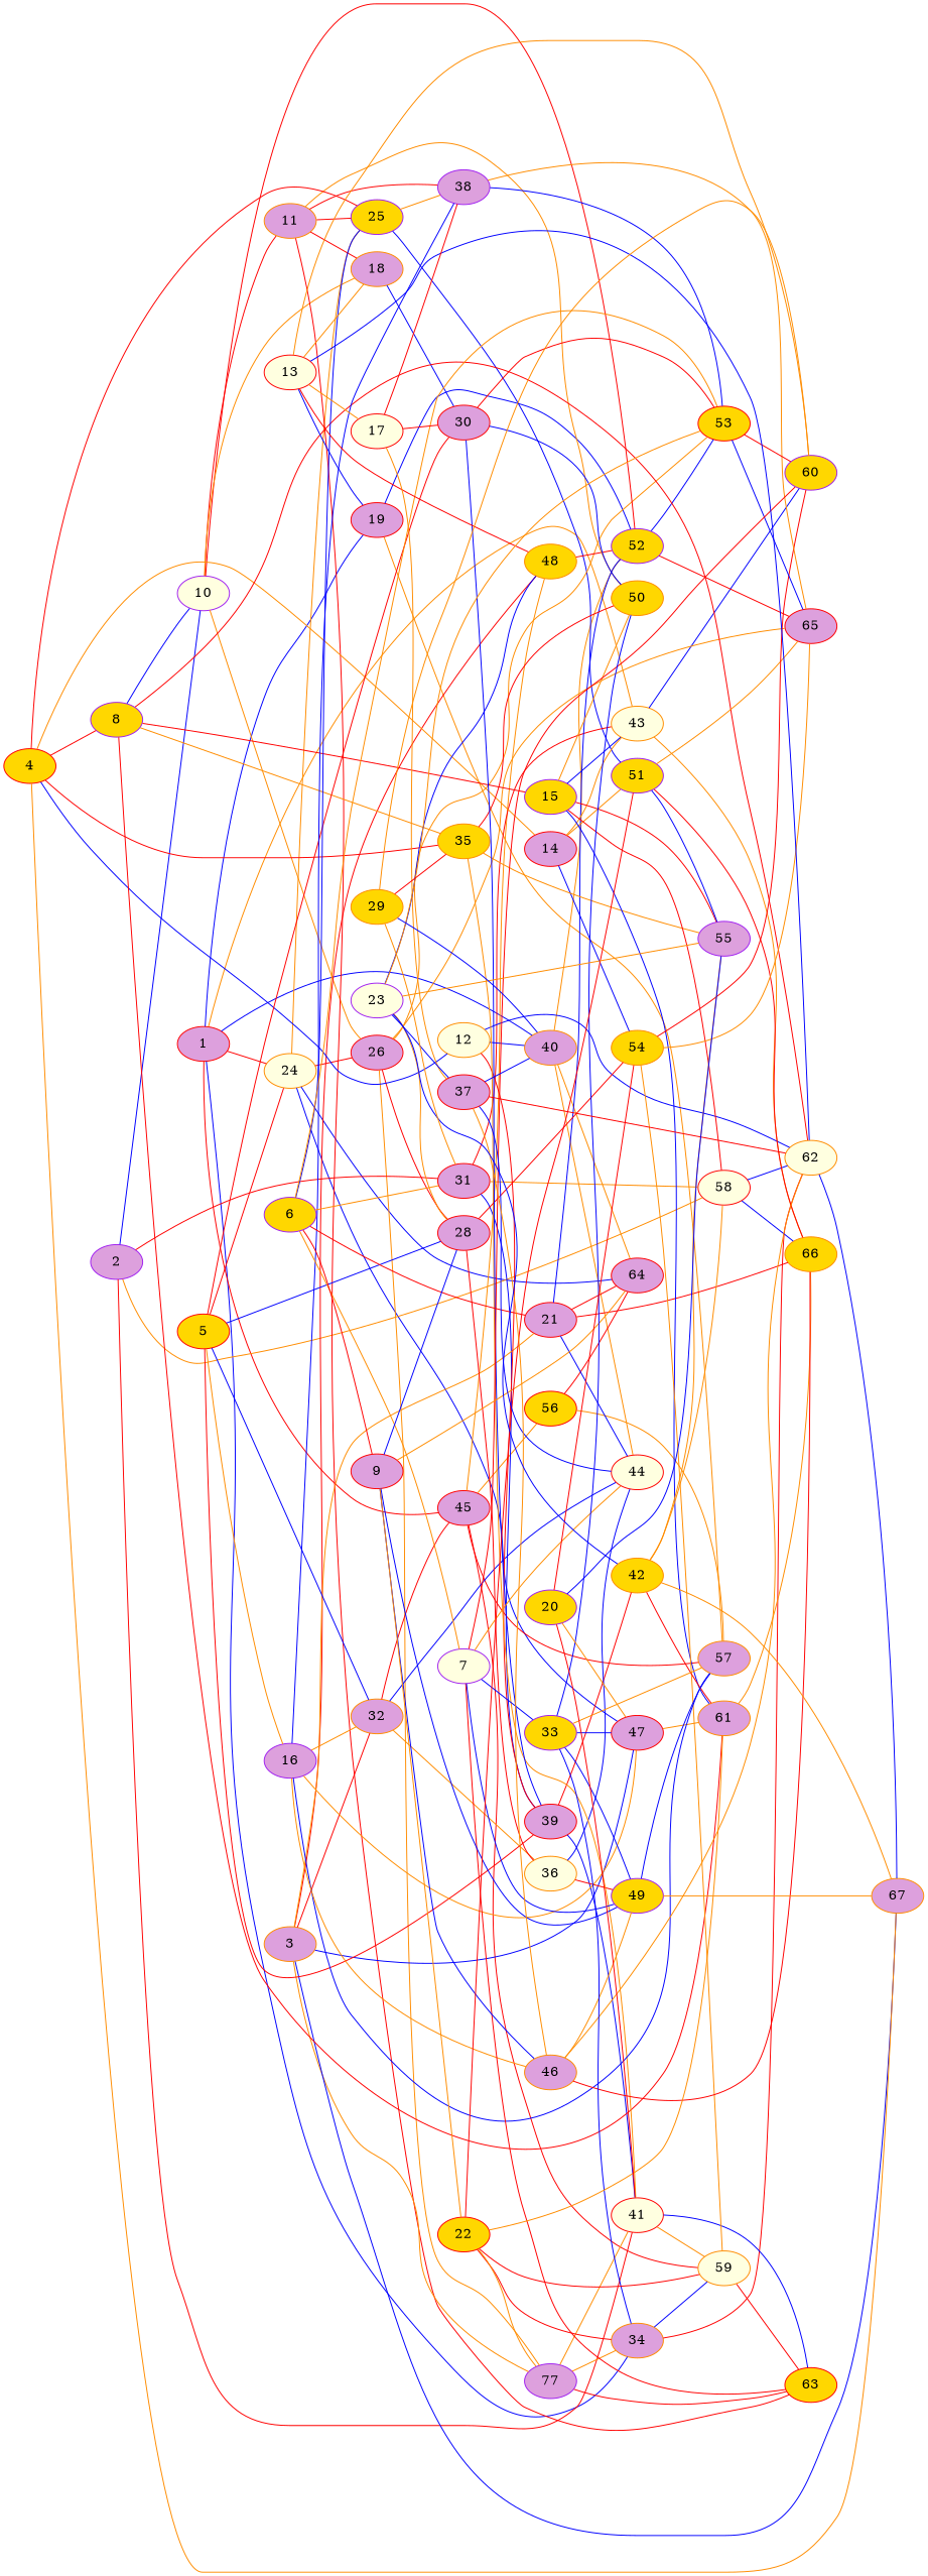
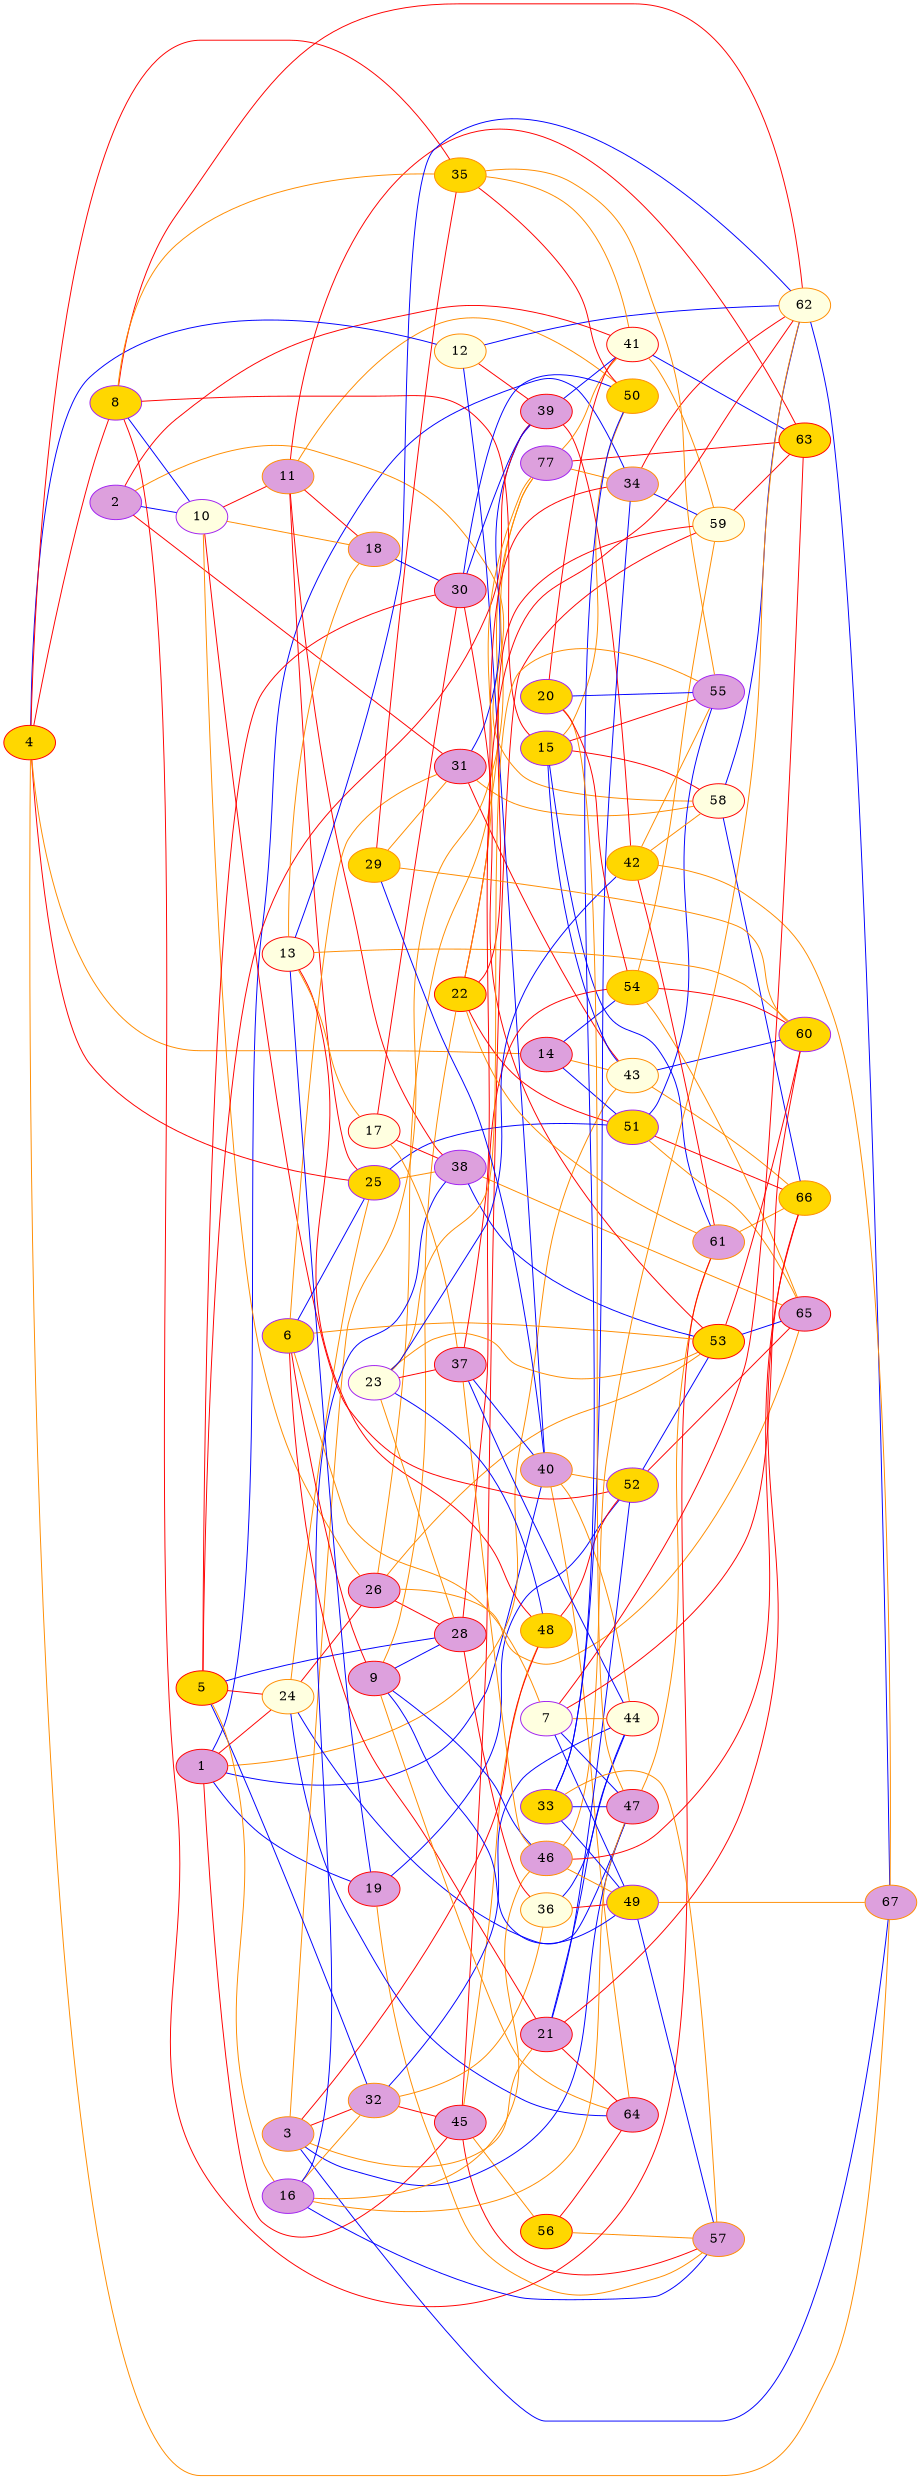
  graph {
    rankdir=LR
    node [color=red fillcolor=plum style=filled]
    edge [color=darkorange weight=1.0]
    1
    19
    24 [color=darkorange fillcolor=lightyellow]
    34 [color=darkorange]
    40 [color=darkorange]
    43 [color=darkorange fillcolor=lightyellow]
    45
    52 [color=purple fillcolor=gold]
    57 [color=darkorange]
    47
    25 [color=purple fillcolor=gold]
    64
    26
    62 [color=darkorange fillcolor=lightyellow]
    59 [color=darkorange fillcolor=lightyellow]
    44 [fillcolor=lightyellow]
    60 [color=purple fillcolor=gold]
    66 [color=darkorange fillcolor=gold]
    48 [color=darkorange fillcolor=gold]
    56 [fillcolor=gold]
    2 [color=purple]
    10 [color=purple fillcolor=lightyellow]
    31
    41 [fillcolor=lightyellow]
    58 [fillcolor=lightyellow]
    11 [color=darkorange]
    18 [color=darkorange]
    39
    63 [fillcolor=gold]
    3 [color=darkorange]
    21
    n32 [color=purple label=77]
    32 [color=darkorange]
    67 [color=darkorange]
    36 [color=darkorange fillcolor=lightyellow]
    61 [color=darkorange]
    4 [fillcolor=gold]
    8 [color=purple fillcolor=gold]
    12 [color=darkorange fillcolor=lightyellow]
    14
    35 [color=darkorange fillcolor=gold]
    15 [color=purple fillcolor=gold]
    51 [color=purple fillcolor=gold]
    54 [color=darkorange fillcolor=gold]
    38 [color=purple]
    50 [color=darkorange fillcolor=gold]
    55 [color=purple]
    5 [fillcolor=gold]
    16 [color=purple]
    28
    30
    46 [color=darkorange]
    53 [fillcolor=gold]
    42 [color=darkorange fillcolor=gold]
    6 [color=purple fillcolor=gold]
    7 [color=purple fillcolor=lightyellow]
    9
    33 [color=purple fillcolor=gold]
    49 [color=purple fillcolor=gold]
    22 [fillcolor=gold]
    65
    13 [fillcolor=lightyellow]
    17 [fillcolor=lightyellow]
    37
    20 [color=purple fillcolor=gold]
    23 [color=purple fillcolor=lightyellow]
    29 [color=darkorange fillcolor=gold]
    1 -- 19 [color=blue]
    1 -- 24 [color=red]
    1 -- 34 [color=blue]
    1 -- 40 [color=blue]
    1 -- 43
    1 -- 45 [color=red]
    19 -- 52 [color=blue]
    19 -- 57
    24 -- 47 [color=blue]
    24 -- 25
    24 -- 64 [color=blue]
    24 -- 26 [color=red]
    34 -- 62 [color=red]
    34 -- 59 [color=blue]
    40 -- 52
    40 -- 64
    40 -- 44
    43 -- 60 [color=blue]
    43 -- 66
    45 -- 57 [color=red]
    45 -- 59 [color=red]
    45 -- 48
    45 -- 56
    52 -- 53 [color=blue]
    52 -- 65 [color=red]
    47 -- 61
    25 -- 51 [color=blue]
    25 -- 38
    26 -- n32
    26 -- 28 [color=red]
    26 -- 53
    26 -- 65
    62 -- 67 [color=blue]
    59 -- 63 [color=red]
    48 -- 52 [color=red]
    56 -- 57
    56 -- 64 [color=red]
    2 -- 10 [color=blue]
    2 -- 31 [color=red]
    2 -- 41 [color=red]
    2 -- 58
    10 -- 52 [color=red]
    10 -- 26
    10 -- 11 [color=red]
    10 -- 18
    31 -- 43 [color=red]
    31 -- 58
    31 -- 39 [color=blue]
    41 -- 59
    41 -- 63 [color=blue]
    58 -- 62 [color=blue]
    58 -- 66 [color=blue]
    11 -- 25 [color=red]
    11 -- 18 [color=red]
    11 -- 63 [color=red]
    11 -- 38 [color=red]
    11 -- 50
    18 -- 30 [color=blue]
    39 -- 41 [color=blue]
    39 -- 42 [color=red]
    3 -- 47 [color=blue]
    3 -- 48 [color=red]
    3 -- 21
    3 -- n32
    3 -- 32 [color=red]
    3 -- 67 [color=blue]
    21 -- 52 [color=blue]
    21 -- 64 [color=red]
    21 -- 44 [color=blue]
    21 -- 66 [color=red]
    n32 -- 34
    n32 -- 41
    n32 -- 63 [color=red]
    32 -- 45 [color=red]
    32 -- 44 [color=blue]
    32 -- 36
    36 -- 44 [color=blue]
    36 -- 49 [color=red]
    61 -- 66
    4 -- 25 [color=red]
    4 -- 67
    4 -- 8 [color=red]
    4 -- 12 [color=blue]
    4 -- 14
    4 -- 35 [color=red]
    8 -- 62 [color=red]
    8 -- 10 [color=blue]
    8 -- 61 [color=red]
    8 -- 35
    8 -- 15 [color=red]
    12 -- 40 [color=blue]
    12 -- 62 [color=blue]
    12 -- 39 [color=red]
    14 -- 43
-   14 -- 51
+   14 -- 51 [color=blue]
    14 -- 54 [color=blue]
    35 -- 41
    35 -- 50 [color=red]
    35 -- 55
    15 -- 43 [color=blue]
    15 -- 58 [color=red]
    15 -- 61 [color=blue]
    15 -- 50
    15 -- 55 [color=red]
    51 -- 66 [color=red]
    51 -- 55 [color=blue]
    51 -- 65
    54 -- 59
    54 -- 60 [color=red]
    54 -- 65
    38 -- 53 [color=blue]
    38 -- 65
    5 -- 24 [color=red]
    5 -- 39 [color=red]
    5 -- 32 [color=blue]
    5 -- 16
    5 -- 28 [color=blue]
    5 -- 30 [color=red]
    16 -- 57 [color=blue]
    16 -- 47
    16 -- 32
    16 -- 38 [color=blue]
    16 -- 46
    28 -- 36 [color=red]
    28 -- 54 [color=red]
    30 -- 39 [color=blue]
    30 -- 50 [color=blue]
    30 -- 53 [color=red]
    46 -- 62
    46 -- 66 [color=red]
    46 -- 49
    53 -- 60 [color=red]
    53 -- 65 [color=blue]
    42 -- 58
    42 -- 67
    42 -- 61 [color=red]
    42 -- 55
    6 -- 25 [color=blue]
    6 -- 31
    6 -- 21 [color=red]
    6 -- 53
    6 -- 7
    6 -- 9 [color=red]
    7 -- 44
    7 -- 60 [color=red]
    7 -- 63 [color=red]
-   7 -- 33 [color=blue]
+   7 -- 47 [color=blue]
    7 -- 49 [color=blue]
    9 -- 64
    9 -- 28 [color=blue]
    9 -- 46 [color=blue]
    9 -- 49 [color=blue]
    9 -- 22
    33 -- 34 [color=blue]
    33 -- 57
    33 -- 47 [color=blue]
    33 -- 50 [color=blue]
    33 -- 49 [color=blue]
    49 -- 57 [color=blue]
    49 -- 67 [weight=2.0]
    22 -- 34 [color=red]
    22 -- 59 [color=red]
    22 -- n32
    22 -- 61
    22 -- 51 [color=red]
    13 -- 19 [color=blue]
    13 -- 62 [color=blue]
    13 -- 60
    13 -- 48 [color=red]
    13 -- 18
    13 -- 17
    17 -- 38 [color=red]
    17 -- 30 [color=red]
    17 -- 37
    37 -- 40 [color=blue]
    37 -- 62 [color=red]
    37 -- 44 [color=blue]
    37 -- 46
    20 -- 47
    20 -- 41 [color=red]
    20 -- 54 [color=red]
    20 -- 55 [color=blue]
    23 -- 48 [color=blue]
    23 -- 55
    23 -- 28
    23 -- 53
    23 -- 42 [color=blue]
-   23 -- 37 [color=blue]
+   23 -- 37 [color=red]
    29 -- 40 [color=blue]
    29 -- 60
    29 -- 31
    29 -- 35 [color=red]
  }
